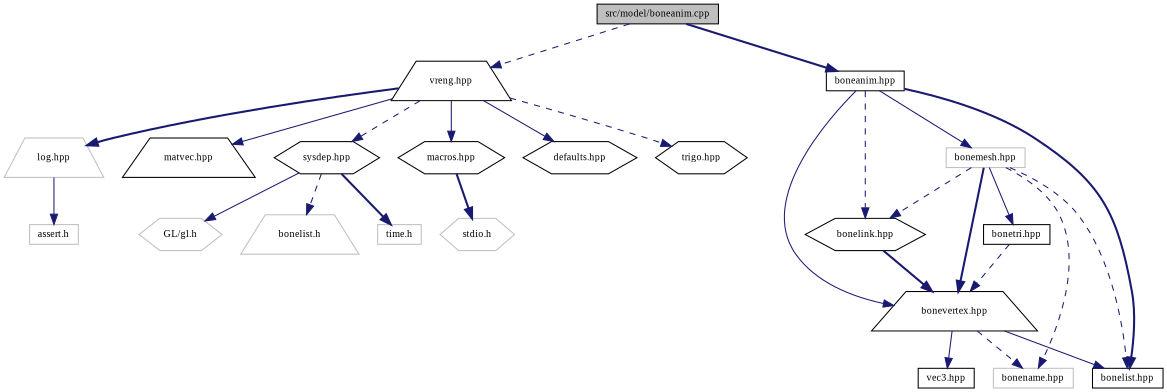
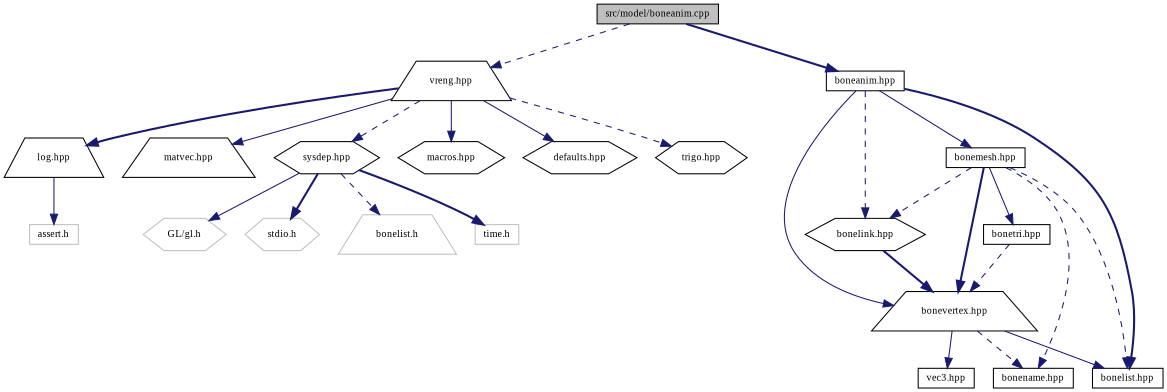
  digraph {
    fontname="Liberation Serif"
    node [color=black fontname="Liberation Serif" fontsize=10 shape=box]
    edge [color=midnightblue fontname="Liberation Serif" fontsize=10 labelfontname=FreeSans labelfontsize=10 style=dashed]
    n1 [fillcolor=grey75 fontcolor=black height=0.2 label="src/model/boneanim.cpp" style=filled width=0.4]
    n2 [height=0.2 label="vreng.hpp" shape=trapezium width=0.4]
    n3 [height=0.2 label="boneanim.hpp" width=0.4]
    n4 [height=0.2 label="sysdep.hpp" shape=hexagon width=0.4]
    n5 [height=0.2 label="macros.hpp" shape=hexagon width=0.4]
    n6 [height=0.2 label="defaults.hpp" shape=hexagon width=0.4]
    n7 [height=0.2 label="trigo.hpp" shape=hexagon width=0.4]
-   n8 [color=grey75 height=0.2 label="log.hpp" shape=trapezium width=0.4]
+   n8 [height=0.2 label="log.hpp" shape=trapezium width=0.4]
    n9 [height=0.2 label="matvec.hpp" shape=trapezium width=0.4]
    n10 [height=0.2 label="bonelist.hpp" width=0.4]
    n11 [height=0.2 label="bonevertex.hpp" shape=trapezium width=0.4]
    n12 [height=0.2 label="bonelink.hpp" shape=hexagon width=0.4]
-   n13 [color=grey75 height=0.2 label="bonemesh.hpp" width=0.4]
+   n13 [height=0.2 label="bonemesh.hpp" width=0.4]
    n14 [color=grey75 height=0.2 label="stdio.h" shape=hexagon width=0.4]
    n15 [color=grey75 height=0.2 label="bonelist.h" shape=trapezium width=0.4]
    n16 [color=grey75 height=0.2 label="time.h" width=0.4]
    n17 [color=grey75 height=0.2 label="GL/gl.h" shape=hexagon width=0.4]
    n18 [color=grey75 height=0.2 label="assert.h" width=0.4]
-   n19 [color=grey75 height=0.2 label="bonename.hpp" width=0.4]
+   n19 [height=0.2 label="bonename.hpp" width=0.4]
    n20 [height=0.2 label="vec3.hpp" width=0.4]
    n21 [height=0.2 label="bonetri.hpp" width=0.4]
    n1 -> n2
    n1 -> n3 [style=bold]
    n2 -> n4
    n2 -> n5 [style=solid]
    n2 -> n6 [style=solid]
    n2 -> n7
    n2 -> n8 [style=bold]
    n2 -> n9 [style=solid]
    n3 -> n10 [style=bold]
    n3 -> n11 [style=solid]
    n3 -> n12
    n3 -> n13 [style=solid]
-   n5 -> n14 [style=bold]
+   n4 -> n14 [style=bold]
    n4 -> n15
    n4 -> n16 [style=bold]
    n4 -> n17 [style=solid]
    n8 -> n18 [style=solid]
    n11 -> n10 [style=solid]
    n11 -> n19
    n11 -> n20 [style=solid]
    n12 -> n11 [style=bold]
    n13 -> n10
    n13 -> n11 [style=bold]
    n13 -> n12
    n13 -> n19
    n13 -> n21 [style=solid]
    n21 -> n11
  }
